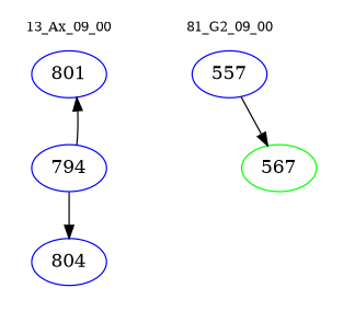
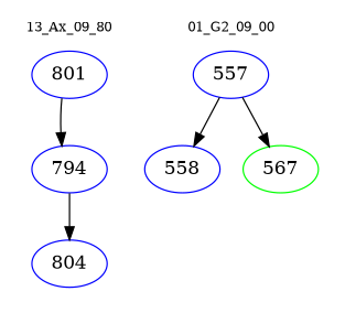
  digraph {
    node [color=blue]
    edge [color=black]
    n1 [label=801]
    n2 [label=794]
    n3 [label=804]
    n4 [label=557]
+   n5 [label=558]
    n6 [color=green label=567]
    subgraph cluster_1 {
      color=white
      fontsize=10
-     label="13_Ax_09_00"
+     label="13_Ax_09_80"
      n1
      n2
      n3
    }
    subgraph cluster_2 {
      color=white
      fontsize=10
-     label="81_G2_09_00"
+     label="01_G2_09_00"
      n4
+     n5
      n6
    }
-   n2 -> n1
+   n1 -> n2
    n2 -> n3
+   n4 -> n5
    n4 -> n6
  }
